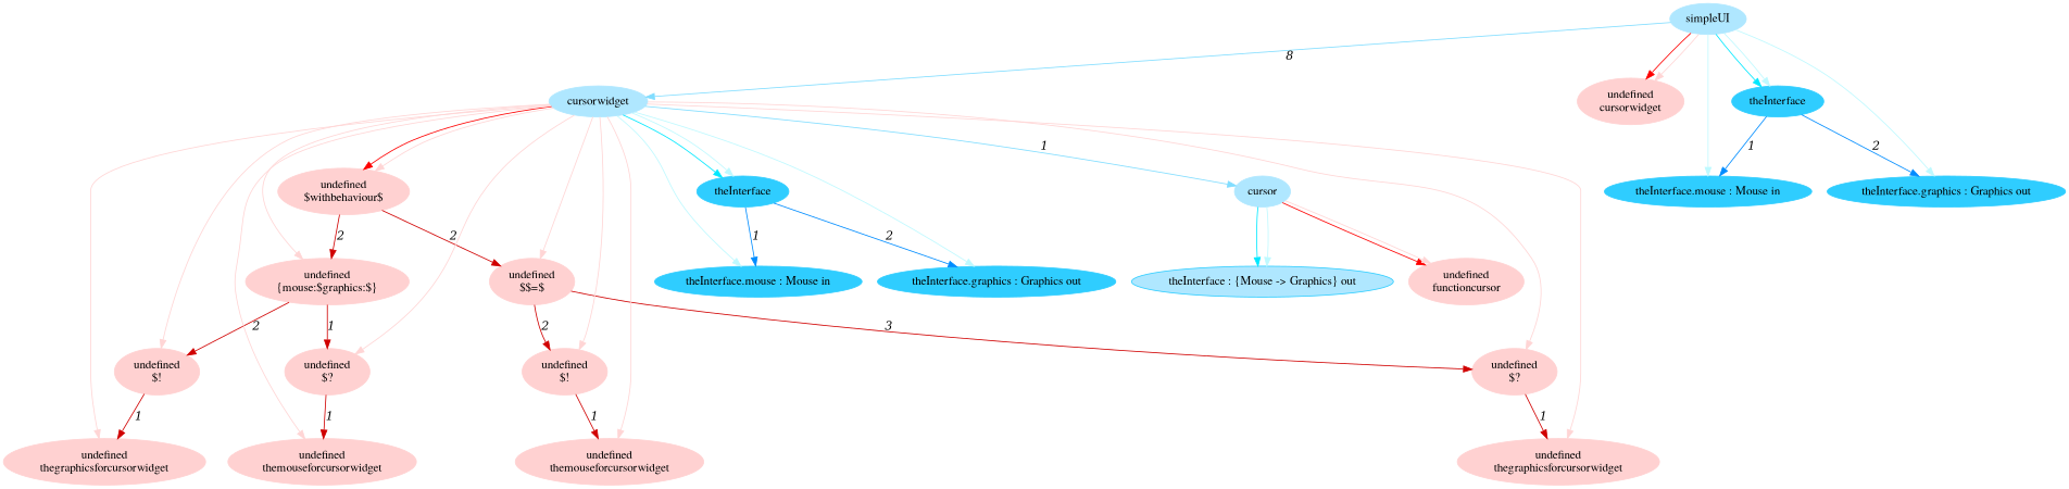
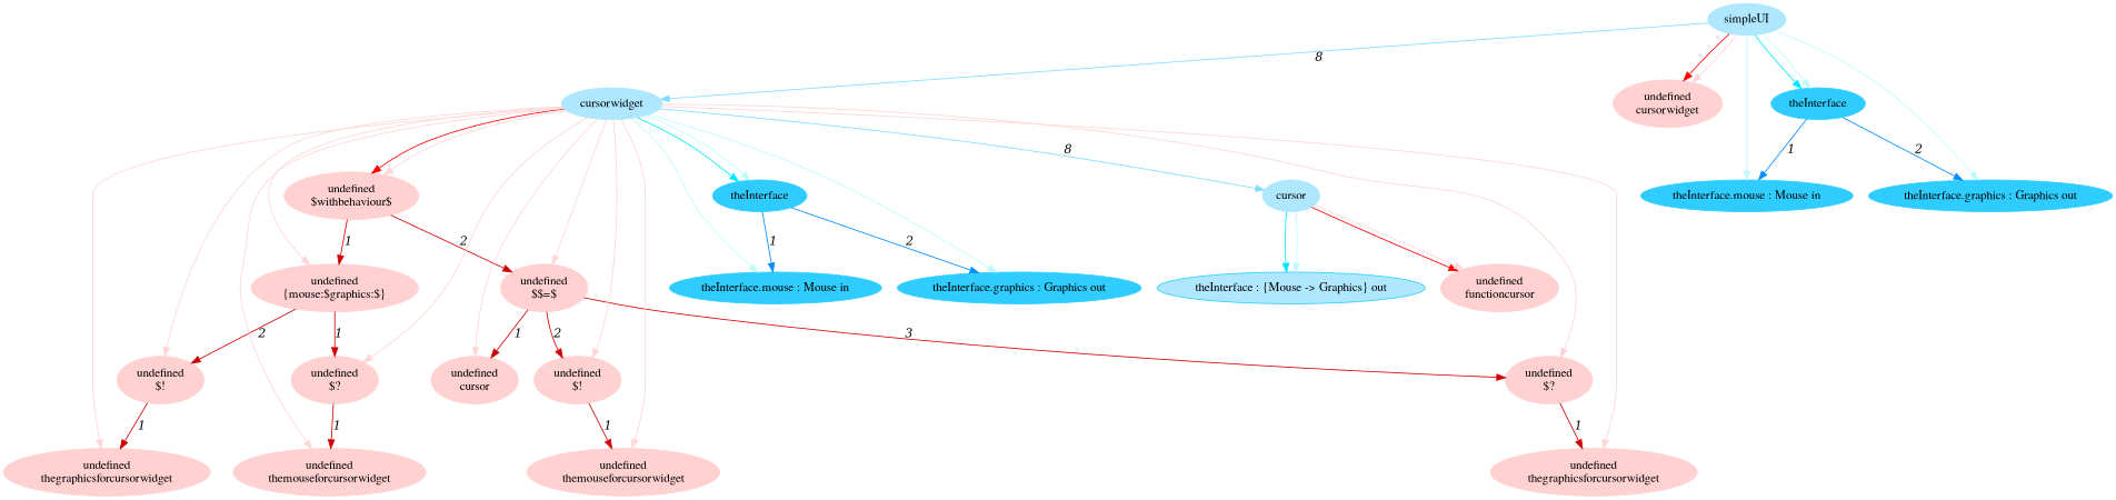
  digraph {
    node [color="#ffd1d1" fontname=Times shape=ellipse style=filled]
    edge [arrowHead=normal arrowsize=1 color="#ffd5d5" dir=forward fontname="Times-Italic"]
    n1 [label="undefined\nfunctioncursor"]
    n2 [label="undefined\n$withbehaviour$"]
    n3 [label="undefined\n{mouse:$graphics:$}"]
    n4 [label="undefined\n$$=$"]
    n5 [label="undefined\n$?"]
    n6 [label="undefined\n$!"]
+   n7 [label="undefined\ncursor"]
    n8 [label="undefined\n$!"]
    n9 [label="undefined\n$?"]
    n10 [label="undefined\nthemouseforcursorwidget"]
    n11 [label="undefined\nthegraphicsforcursorwidget"]
    n12 [label="undefined\nthemouseforcursorwidget"]
    n13 [label="undefined\nthegraphicsforcursorwidget"]
    n14 [label="undefined\ncursorwidget"]
    n15 [color="#afe7ff" label=simpleUI]
    n16 [color="#afe7ff" label=cursorwidget]
    n17 [color="#2fcdff" label=theInterface]
    n18 [color="#2fcdff" label="theInterface.mouse : Mouse in"]
    n19 [color="#2fcdff" label="theInterface.graphics : Graphics out"]
    n20 [color="#afe7ff" label=cursor]
    n21 [color="#2fcdff" label=theInterface]
    n22 [color="#2fcdff" label="theInterface.mouse : Mouse in"]
    n23 [color="#2fcdff" label="theInterface.graphics : Graphics out"]
    n24 [color="#2fcdff" fillcolor="#afe7ff" label="theInterface : {Mouse -> Graphics} out"]
-   n2 -> n3 [color="#d00000" label=2]
+   n2 -> n3 [color="#d00000" label=1]
    n2 -> n4 [color="#d00000" label=2]
    n3 -> n5 [color="#d00000" label=1]
    n3 -> n6 [color="#d00000" label=2]
+   n4 -> n7 [color="#d00000" label=1]
    n4 -> n8 [color="#d00000" label=2]
    n4 -> n9 [color="#d00000" label=3]
    n5 -> n10 [color="#d00000" label=1]
    n6 -> n11 [color="#d00000" label=1]
    n8 -> n12 [color="#d00000" label=1]
    n9 -> n13 [color="#d00000" label=1]
    n15 -> n14 [color="#ff0000"]
    n15 -> n14
    n15 -> n16 [color="#81ddff" label=8]
    n15 -> n17 [color="#00e8ff"]
    n15 -> n17 [color="#bef9ff"]
    n15 -> n18 [color="#bef9ff"]
    n15 -> n19 [color="#bef9ff"]
    n16 -> n2 [color="#ff0000"]
    n16 -> n2
    n16 -> n3
    n16 -> n4
    n16 -> n5
    n16 -> n6
+   n16 -> n7
    n16 -> n8
    n16 -> n9
    n16 -> n10
    n16 -> n11
    n16 -> n12
    n16 -> n13
-   n16 -> n20 [color="#81ddff" label=1]
+   n16 -> n20 [color="#81ddff" label=8]
    n16 -> n21 [color="#00e8ff"]
    n16 -> n21 [color="#bef9ff"]
    n16 -> n22 [color="#bef9ff"]
    n16 -> n23 [color="#bef9ff"]
    n17 -> n18 [color="#008cff" label=1]
    n17 -> n19 [color="#008cff" label=2]
    n20 -> n1 [color="#ff0000"]
    n20 -> n1
    n20 -> n24 [color="#00e8ff"]
    n20 -> n24 [color="#bef9ff"]
    n21 -> n22 [color="#008cff" label=1]
    n21 -> n23 [color="#008cff" label=2]
  }
